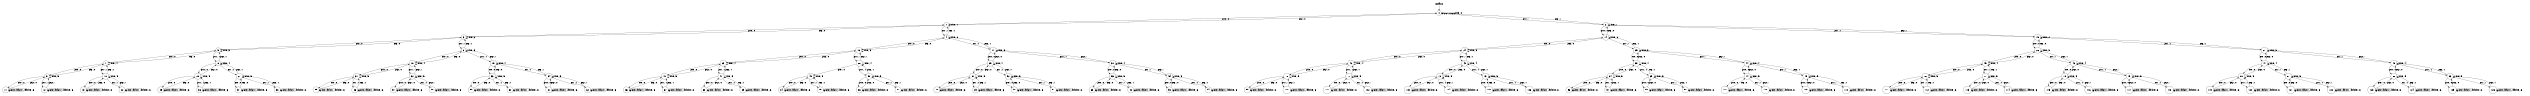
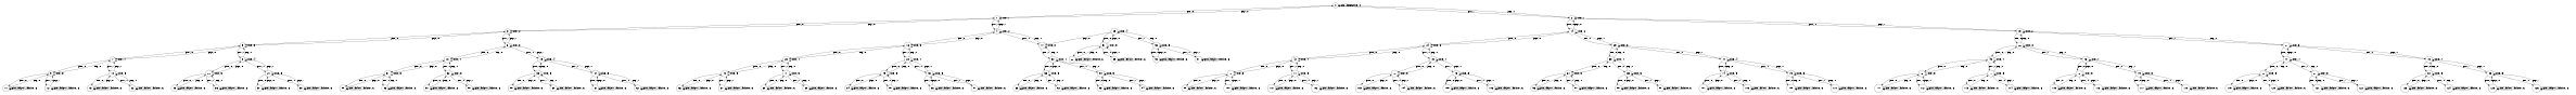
  digraph {
    node [shape=circle]
    n1 [label=0]
    n2 [label=1]
    n3 [label=2]
    n4 [label=3]
    n5 [label=4]
    n6 [label=14]
    n7 [label=15]
    n8 [label=5]
    n9 [label=6]
    n10 [label=16]
    n11 [label=17]
    n12 [label=24]
    n13 [label=25]
    n14 [label=26]
    n15 [label=27]
    n16 [label=7]
    n17 [label=8]
    n18 [label=18]
    n19 [label=19]
    n20 [label=23]
    n21 [label=28]
    n22 [label=29]
    n23 [label=30]
    n24 [label=9]
    n25 [label=10]
    n26 [label=20]
    n27 [label=21]
    n28 [label=31]
    n29 [label=32]
    n30 [label=33]
    n31 [label=34]
    n32 [label=11]
    n33 [label=12]
    n34 [label=13]
    n35 [label=22]
    n36 [label=35]
    n37 [label=36]
    n38 [label=37]
    n39 [label=38]
    n40 [label=42]
    n41 [label=43]
    n42 [label=39]
    n43 [label=44]
    n44 [label=45]
    n45 [label=46]
    n46 [label=47]
    n47 [label=48]
    n48 [label=40]
    n49 [label=41]
    n50 [label=49]
    n51 [label=50]
    n52 [label=51]
    n53 [label=52]
    n54 [label=53]
    n55 [label=54]
    n56 [label=55]
    n57 [label=56]
    n58 [label=57]
    n59 [label=58]
    n60 [label=59]
    n61 [label=60]
    n62 [label=61]
    n63 [label=62]
    n64 [label=66]
    n65 [label=67]
    n66 [label=68]
    n67 [label=69]
    n68 [label=70]
    n69 [label=71]
    n70 [label=72]
    n71 [label=73]
    n72 [label=64]
    n73 [label=65]
    n74 [label=74]
    n75 [label=75]
    n76 [label=76]
    n77 [label=77]
    n78 [label=78]
    n79 [label=79]
    n80 [label=80]
    n81 [label=81]
    n82 [label=82]
    n83 [label=83]
    n84 [label=84]
    n85 [label=85]
    n86 [label=86]
    n87 [label=87]
    n88 [label=88]
    n89 [label=89]
    n90 [label=90]
    n91 [label=91]
    n92 [label=63]
    n93 [label=92]
    n94 [label=93]
    n95 [label=94]
    n96 [label=96]
    n97 [label=97]
    n98 [label=95]
    n99 [label=98]
    n100 [label=99]
    n101 [label=100]
    n102 [label=101]
    n103 [label=102]
    n104 [label=103]
    n105 [label=104]
    n106 [label=105]
    n107 [label=106]
    n108 [label=107]
    n109 [label=108]
    n110 [label=109]
    n111 [label=110]
    n112 [label=711]
    n113 [label=112]
    n114 [label=113]
    n115 [label=114]
    n116 [label=115]
    n117 [label=116]
    n118 [label=117]
    n119 [label=118]
    n120 [label=119]
    n121 [label=120]
    n122 [label=121]
    n123 [label=122]
    n124 [label=123]
    n125 [label=124]
    n126 [label=125]
    n127 [label=126]
-   __start0 [height=0 shape=none width=0]
    n1 -> n1 [label="pop / empty"]
    n1 -> n1 [label="size / 0"]
    n1 -> n2 [label="pu0 / 0"]
    n1 -> n3 [label="pu1 / 1"]
    n2 -> n1 [label="pop / 0"]
    n2 -> n2 [label="size / 1"]
    n2 -> n4 [label="pu0 / 0"]
    n2 -> n5 [label="pu1 / 1"]
    n3 -> n1 [label="pop / 1"]
    n3 -> n3 [label="size / 1"]
    n3 -> n6 [label="pu0 / 0"]
    n3 -> n7 [label="pu1 / 1"]
    n4 -> n2 [label="pop / 0"]
    n4 -> n4 [label="size / 2"]
    n4 -> n8 [label="pu0 / 0"]
    n4 -> n9 [label="pu1 / 1"]
    n5 -> n2 [label="pop / 1"]
    n5 -> n5 [label="size / 2"]
    n5 -> n10 [label="pu0 / 0"]
    n5 -> n11 [label="pu1 / 1"]
    n6 -> n3 [label="pop / 0"]
    n6 -> n6 [label="size / 2"]
    n6 -> n12 [label="pu0 / 0"]
    n6 -> n13 [label="pu1 / 1"]
    n7 -> n3 [label="pop / 1"]
    n7 -> n7 [label="size / 2"]
    n7 -> n14 [label="pu0 / 0"]
    n7 -> n15 [label="pu1 / 1"]
    n8 -> n4 [label="pop / 0"]
    n8 -> n8 [label="size / 3"]
    n8 -> n16 [label="pu0 / 0"]
    n8 -> n17 [label="pu1 / 1"]
    n9 -> n4 [label="pop / 1"]
    n9 -> n9 [label="size / 3"]
    n9 -> n18 [label="pu0 / 0"]
    n9 -> n19 [label="pu1 / 1"]
    n10 -> n5 [label="pop / 0"]
    n10 -> n10 [label="size / 3"]
    n10 -> n20 [label="pu0 / 0"]
    n10 -> n21 [label="pu1 / 1"]
    n11 -> n5 [label="pop / 1"]
    n11 -> n11 [label="size / 3"]
-   n11 -> n22 [label="pu0 / 0"]
    n11 -> n23 [label="pu1 / 1"]
    n12 -> n6 [label="pop / 0"]
    n12 -> n12 [label="size / 3"]
    n12 -> n40 [label="pu0 / 0"]
    n12 -> n41 [label="pu1 / 1"]
    n13 -> n6 [label="pop / 1"]
    n13 -> n13 [label="size / 3"]
    n13 -> n42 [label="pu0 / 0"]
    n13 -> n43 [label="pu1 / 1"]
    n14 -> n7 [label="pop / 0"]
    n14 -> n14 [label="size / 3"]
    n14 -> n44 [label="pu0 / 0"]
    n14 -> n45 [label="pu1 / 1"]
    n15 -> n7 [label="pop / 1"]
    n15 -> n15 [label="size / 3"]
    n15 -> n46 [label="pu0 / 0"]
    n15 -> n47 [label="pu1 / 1"]
    n16 -> n8 [label="pop / 0"]
    n16 -> n16 [label="size / 4"]
    n16 -> n24 [label="pu0 / 0"]
    n16 -> n25 [label="pu1 / 1"]
    n17 -> n8 [label="pop / 1"]
    n17 -> n17 [label="size / 4"]
    n17 -> n26 [label="pu0 / 0"]
    n17 -> n27 [label="pu1 / 1"]
    n18 -> n9 [label="pop / 0"]
    n18 -> n18 [label="size / 4"]
    n18 -> n28 [label="pu0 / 0"]
    n18 -> n29 [label="pu1 / 1"]
    n19 -> n9 [label="pop / 1"]
    n19 -> n19 [label="size / 4"]
    n19 -> n30 [label="pu0 / 0"]
    n19 -> n31 [label="pu1 / 1"]
    n20 -> n10 [label="pop / 0"]
    n20 -> n20 [label="size / 4"]
    n20 -> n48 [label="pu0 / 0"]
    n20 -> n49 [label="pu1 / 1"]
    n21 -> n10 [label="pop / 1"]
    n21 -> n21 [label="size / 4"]
    n21 -> n50 [label="pu0 / 0"]
    n21 -> n51 [label="pu1 / 1"]
    n22 -> n11 [label="pop / 0"]
    n22 -> n22 [label="size / 4"]
    n22 -> n52 [label="pu0 / 0"]
    n22 -> n53 [label="pu1 / 1"]
    n23 -> n11 [label="pop / 1"]
    n23 -> n23 [label="size / 4"]
    n23 -> n54 [label="pu0 / 0"]
    n23 -> n55 [label="pu1 / 1"]
    n24 -> n16 [label="pop / 0"]
    n24 -> n24 [label="size / 5"]
    n24 -> n32 [label="pu0 / 0"]
    n24 -> n33 [label="pu1 / 1"]
    n25 -> n16 [label="pop / 1"]
    n25 -> n25 [label="size / 5"]
    n25 -> n34 [label="pu0 / 0"]
    n25 -> n35 [label="pu1 / 1"]
    n26 -> n17 [label="pop / 0"]
    n26 -> n26 [label="size / 5"]
    n26 -> n36 [label="pu0 / 0"]
    n26 -> n37 [label="pu1 / 1"]
    n27 -> n17 [label="pop / 1"]
    n27 -> n27 [label="size / 5"]
    n27 -> n38 [label="pu0 / 0"]
    n27 -> n39 [label="pu1 / 1"]
    n28 -> n18 [label="pop / 0"]
    n28 -> n28 [label="size / 5"]
    n28 -> n56 [label="pu0 / 0"]
    n28 -> n57 [label="pu1 / 1"]
    n29 -> n18 [label="pop / 1"]
    n29 -> n29 [label="size / 5"]
    n29 -> n58 [label="pu0 / 0"]
    n29 -> n59 [label="pu1 / 1"]
    n30 -> n19 [label="pop / 0"]
    n30 -> n30 [label="size / 5"]
    n30 -> n60 [label="pu0 / 0"]
    n30 -> n61 [label="pu1 / 1"]
    n31 -> n19 [label="pop / 1"]
    n31 -> n31 [label="size / 5"]
    n31 -> n62 [label="pu0 / 0"]
    n31 -> n63 [label="pu1 / 1"]
    n32 -> n24 [label="pop / 0"]
    n32 -> n32 [label="pu0 / ful"]
    n32 -> n32 [label="pu1 / ful"]
    n32 -> n32 [label="size / 6"]
    n33 -> n24 [label="pop / 1"]
    n33 -> n33 [label="pu0 / ful"]
    n33 -> n33 [label="pu1 / ful"]
    n33 -> n33 [label="size / 6"]
    n34 -> n25 [label="pop / 0"]
    n34 -> n34 [label="pu0 / ful"]
    n34 -> n34 [label="pu1 / ful"]
    n34 -> n34 [label="size / 6"]
    n35 -> n25 [label="pop / 1"]
    n35 -> n35 [label="pu0 / ful"]
    n35 -> n35 [label="pu1 / ful"]
    n35 -> n35 [label="size / 6"]
    n36 -> n26 [label="pop / 0"]
    n36 -> n36 [label="pu0 / ful"]
    n36 -> n36 [label="pu1 / ful"]
    n36 -> n36 [label="size / 6"]
    n37 -> n26 [label="pop / 1"]
    n37 -> n37 [label="pu0 / ful"]
    n37 -> n37 [label="pu1 / ful"]
    n37 -> n37 [label="size / 6"]
    n38 -> n27 [label="pop / 0"]
    n38 -> n38 [label="pu0 / ful"]
    n38 -> n38 [label="pu1 / ful"]
    n38 -> n38 [label="size / 6"]
    n39 -> n27 [label="pop / 1"]
    n39 -> n39 [label="pu0 / ful"]
    n39 -> n39 [label="pu1 / ful"]
    n39 -> n39 [label="size / 6"]
    n40 -> n12 [label="pop / 0"]
    n40 -> n40 [label="size / 4"]
    n40 -> n68 [label="pu0 / 0"]
    n40 -> n69 [label="pu1 / 1"]
    n41 -> n12 [label="pop / 1"]
    n41 -> n41 [label="size / 4"]
    n41 -> n70 [label="pu0 / 0"]
    n41 -> n71 [label="pu1 / 1"]
    n42 -> n13 [label="pop / 0"]
    n42 -> n42 [label="size / 4"]
    n42 -> n72 [label="pu0 / 0"]
    n42 -> n73 [label="pu1 / 1"]
    n43 -> n13 [label="pop / 1"]
    n43 -> n43 [label="size / 4"]
    n43 -> n74 [label="pu0 / 0"]
    n43 -> n75 [label="pu1 / 1"]
    n44 -> n14 [label="pop / 0"]
    n44 -> n44 [label="size / 4"]
    n44 -> n76 [label="pu0 / 0"]
    n44 -> n77 [label="pu1 / 1"]
    n45 -> n14 [label="pop / 1"]
    n45 -> n45 [label="size / 4"]
    n45 -> n78 [label="pu0 / 0"]
    n45 -> n79 [label="pu1 / 1"]
    n46 -> n15 [label="pop / 0"]
    n46 -> n46 [label="size / 4"]
    n46 -> n80 [label="pu0 / 0"]
    n46 -> n81 [label="pu1 / 1"]
    n47 -> n15 [label="pop / 1"]
    n47 -> n47 [label="size / 4"]
    n47 -> n82 [label="pu0 / 0"]
    n47 -> n83 [label="pu1 / 1"]
    n48 -> n20 [label="pop / 0"]
    n48 -> n48 [label="size / 5"]
    n48 -> n64 [label="pu0 / 0"]
    n48 -> n65 [label="pu1 / 1"]
    n49 -> n20 [label="pop / 1"]
    n49 -> n49 [label="size / 5"]
    n49 -> n66 [label="pu0 / 0"]
    n49 -> n67 [label="pu1 / 1"]
+   n50 -> n21 [label="pop / 0"]
    n50 -> n50 [label="size / 5"]
    n50 -> n84 [label="pu0 / 0"]
    n50 -> n85 [label="pu1 / 1"]
    n51 -> n21 [label="pop / 1"]
    n51 -> n51 [label="size / 5"]
    n51 -> n86 [label="pu0 / 0"]
    n51 -> n87 [label="pu1 / 1"]
    n52 -> n22 [label="pop / 0"]
    n52 -> n52 [label="size / 5"]
    n52 -> n88 [label="pu0 / 0"]
    n52 -> n89 [label="pu1 / 1"]
    n53 -> n22 [label="pop / 1"]
    n53 -> n53 [label="size / 5"]
    n53 -> n90 [label="pu0 / 0"]
    n53 -> n91 [label="pu1 / 1"]
    n54 -> n23 [label="pop / 0"]
    n54 -> n54 [label="size / 5"]
    n54 -> n92 [label="pu0 / 0"]
    n54 -> n93 [label="pu1 / 1"]
    n55 -> n23 [label="pop / 1"]
    n55 -> n55 [label="size / 5"]
    n55 -> n94 [label="pu0 / 0"]
    n55 -> n95 [label="pu1 / 1"]
    n56 -> n28 [label="pop / 0"]
    n56 -> n56 [label="pu0 / ful"]
    n56 -> n56 [label="pu1 / ful"]
    n56 -> n56 [label="size / 6"]
    n57 -> n28 [label="pop / 1"]
    n57 -> n57 [label="pu0 / ful"]
    n57 -> n57 [label="pu1 / ful"]
    n57 -> n57 [label="size / 6"]
    n58 -> n29 [label="pop / 0"]
    n58 -> n58 [label="pu0 / ful"]
    n58 -> n58 [label="pu1 / ful"]
    n58 -> n58 [label="size / 6"]
    n59 -> n29 [label="pop / 1"]
    n59 -> n59 [label="pu0 / ful"]
    n59 -> n59 [label="pu1 / ful"]
    n59 -> n59 [label="size / 6"]
    n60 -> n30 [label="pop / 0"]
    n60 -> n60 [label="pu0 / ful"]
    n60 -> n60 [label="pu1 / ful"]
    n60 -> n60 [label="size / 6"]
    n61 -> n30 [label="pop / 1"]
    n61 -> n61 [label="pu0 / ful"]
    n61 -> n61 [label="pu1 / ful"]
    n61 -> n61 [label="size / 6"]
    n62 -> n31 [label="pop / 0"]
    n62 -> n62 [label="pu0 / ful"]
    n62 -> n62 [label="pu1 / ful"]
    n62 -> n62 [label="size / 6"]
    n63 -> n31 [label="pop / 1"]
    n63 -> n63 [label="pu0 / ful"]
    n63 -> n63 [label="pu1 / ful"]
    n63 -> n63 [label="size / 6"]
    n64 -> n48 [label="pop / 0"]
    n64 -> n64 [label="pu0 / ful"]
    n64 -> n64 [label="pu1 / ful"]
    n64 -> n64 [label="size / 6"]
    n65 -> n48 [label="pop / 1"]
    n65 -> n65 [label="pu0 / ful"]
    n65 -> n65 [label="pu1 / ful"]
    n65 -> n65 [label="size / 6"]
    n66 -> n49 [label="pop / 0"]
    n66 -> n66 [label="pu0 / ful"]
    n66 -> n66 [label="pu1 / ful"]
    n66 -> n66 [label="size / 6"]
    n67 -> n49 [label="pop / 1"]
    n67 -> n67 [label="pu0 / ful"]
    n67 -> n67 [label="pu1 / ful"]
    n67 -> n67 [label="size / 6"]
    n68 -> n40 [label="pop / 0"]
    n68 -> n68 [label="size / 5"]
    n68 -> n100 [label="pu0 / 0"]
    n68 -> n101 [label="pu1 / 1"]
    n69 -> n40 [label="pop / 1"]
    n69 -> n69 [label="size / 5"]
    n69 -> n102 [label="pu0 / 0"]
    n69 -> n103 [label="pu1 / 1"]
    n70 -> n41 [label="pop / 0"]
    n70 -> n70 [label="size / 5"]
    n70 -> n104 [label="pu0 / 0"]
    n70 -> n105 [label="pu1 / 1"]
    n71 -> n41 [label="pop / 1"]
    n71 -> n71 [label="size / 5"]
    n71 -> n106 [label="pu0 / 0"]
    n71 -> n107 [label="pu1 / 1"]
    n72 -> n42 [label="pop / 0"]
    n72 -> n72 [label="size / 5"]
    n72 -> n96 [label="pu0 / 0"]
    n72 -> n97 [label="pu1 / 1"]
    n73 -> n42 [label="pop / 1"]
    n73 -> n73 [label="size / 5"]
    n73 -> n98 [label="pu0 / 0"]
    n73 -> n99 [label="pu1 / 1"]
    n74 -> n43 [label="pop / 0"]
    n74 -> n74 [label="size / 5"]
    n74 -> n108 [label="pu0 / 0"]
    n74 -> n109 [label="pu1 / 1"]
    n75 -> n43 [label="pop / 1"]
    n75 -> n75 [label="size / 5"]
    n75 -> n110 [label="pu0 / 0"]
    n75 -> n111 [label="pu1 / 1"]
    n76 -> n44 [label="pop / 0"]
    n76 -> n76 [label="size / 5"]
    n76 -> n112 [label="pu0 / 0"]
    n76 -> n113 [label="pu1 / 1"]
    n77 -> n44 [label="pop / 1"]
    n77 -> n77 [label="size / 5"]
    n77 -> n114 [label="pu0 / 0"]
    n77 -> n115 [label="pu1 / 1"]
    n78 -> n45 [label="pop / 0"]
    n78 -> n78 [label="size / 5"]
    n78 -> n116 [label="pu0 / 0"]
    n78 -> n117 [label="pu1 / 1"]
    n79 -> n45 [label="pop / 1"]
    n79 -> n79 [label="size / 5"]
    n79 -> n118 [label="pu0 / 0"]
    n79 -> n119 [label="pu1 / 1"]
    n80 -> n46 [label="pop / 0"]
    n80 -> n80 [label="size / 5"]
    n80 -> n120 [label="pu0 / 0"]
    n80 -> n121 [label="pu1 / 1"]
    n81 -> n46 [label="pop / 1"]
    n81 -> n81 [label="size / 5"]
    n81 -> n122 [label="pu0 / 0"]
    n81 -> n123 [label="pu1 / 1"]
    n82 -> n47 [label="pop / 0"]
    n82 -> n82 [label="size / 5"]
    n82 -> n124 [label="pu0 / 0"]
    n82 -> n125 [label="pu1 / 1"]
    n83 -> n47 [label="pop / 1"]
    n83 -> n83 [label="size / 5"]
    n83 -> n126 [label="pu0 / 0"]
    n83 -> n127 [label="pu1 / 1"]
    n84 -> n50 [label="pop / 0"]
    n84 -> n84 [label="pu0 / ful"]
    n84 -> n84 [label="pu1 / ful"]
    n84 -> n84 [label="size / 6"]
    n85 -> n50 [label="pop / 1"]
    n85 -> n85 [label="pu0 / ful"]
    n85 -> n85 [label="pu1 / ful"]
    n85 -> n85 [label="size / 6"]
    n86 -> n51 [label="pop / 0"]
    n86 -> n86 [label="pu0 / ful"]
    n86 -> n86 [label="pu1 / ful"]
    n86 -> n86 [label="size / 6"]
    n87 -> n51 [label="pop / 1"]
    n87 -> n87 [label="pu0 / ful"]
    n87 -> n87 [label="pu1 / ful"]
    n87 -> n87 [label="size / 6"]
    n88 -> n52 [label="pop / 0"]
    n88 -> n88 [label="pu0 / ful"]
    n88 -> n88 [label="pu1 / ful"]
    n88 -> n88 [label="size / 6"]
    n89 -> n52 [label="pop / 1"]
    n89 -> n89 [label="pu0 / ful"]
    n89 -> n89 [label="pu1 / ful"]
    n89 -> n89 [label="size / 6"]
    n90 -> n53 [label="pop / 0"]
    n90 -> n90 [label="pu0 / ful"]
    n90 -> n90 [label="pu1 / ful"]
    n90 -> n90 [label="size / 6"]
    n91 -> n53 [label="pop / 1"]
    n91 -> n91 [label="pu0 / ful"]
    n91 -> n91 [label="pu1 / ful"]
    n91 -> n91 [label="size / 6"]
    n92 -> n54 [label="pop / 0"]
    n92 -> n92 [label="pu0 / ful"]
    n92 -> n92 [label="pu1 / ful"]
    n92 -> n92 [label="size / 6"]
    n93 -> n54 [label="pop / 1"]
    n93 -> n93 [label="pu0 / ful"]
    n93 -> n93 [label="pu1 / ful"]
    n93 -> n93 [label="size / 6"]
    n94 -> n55 [label="pop / 0"]
    n94 -> n94 [label="pu0 / ful"]
    n94 -> n94 [label="pu1 / ful"]
    n94 -> n94 [label="size / 6"]
    n95 -> n55 [label="pop / 1"]
    n95 -> n95 [label="pu0 / ful"]
    n95 -> n95 [label="pu1 / ful"]
    n95 -> n95 [label="size / 6"]
    n96 -> n72 [label="pop / 0"]
    n96 -> n96 [label="pu0 / ful"]
    n96 -> n96 [label="pu1 / ful"]
    n96 -> n96 [label="size / 6"]
    n97 -> n72 [label="pop / 1"]
    n97 -> n97 [label="pu0 / ful"]
    n97 -> n97 [label="pu1 / ful"]
    n97 -> n97 [label="size / 6"]
    n98 -> n73 [label="pop / 0"]
    n98 -> n98 [label="pu0 / ful"]
    n98 -> n98 [label="pu1 / ful"]
    n98 -> n98 [label="size / 6"]
    n99 -> n73 [label="pop / 1"]
    n99 -> n99 [label="pu0 / ful"]
    n99 -> n99 [label="pu1 / ful"]
    n99 -> n99 [label="size / 6"]
    n100 -> n68 [label="pop / 0"]
    n100 -> n100 [label="pu0 / ful"]
    n100 -> n100 [label="pu1 / ful"]
    n100 -> n100 [label="size / 6"]
    n101 -> n68 [label="pop / 1"]
    n101 -> n101 [label="pu0 / ful"]
    n101 -> n101 [label="pu1 / ful"]
    n101 -> n101 [label="size / 6"]
    n102 -> n69 [label="pop / 0"]
    n102 -> n102 [label="pu0 / ful"]
    n102 -> n102 [label="pu1 / ful"]
    n102 -> n102 [label="size / 6"]
    n103 -> n69 [label="pop / 1"]
    n103 -> n103 [label="pu0 / ful"]
    n103 -> n103 [label="pu1 / ful"]
    n103 -> n103 [label="size / 6"]
    n104 -> n70 [label="pop / 0"]
    n104 -> n104 [label="pu0 / ful"]
    n104 -> n104 [label="pu1 / ful"]
    n104 -> n104 [label="size / 6"]
    n105 -> n70 [label="pop / 1"]
    n105 -> n105 [label="pu0 / ful"]
    n105 -> n105 [label="pu1 / ful"]
    n105 -> n105 [label="size / 6"]
    n106 -> n71 [label="pop / 0"]
    n106 -> n106 [label="pu0 / ful"]
    n106 -> n106 [label="pu1 / ful"]
    n106 -> n106 [label="size / 6"]
    n107 -> n71 [label="pop / 1"]
    n107 -> n107 [label="pu0 / ful"]
    n107 -> n107 [label="pu1 / ful"]
    n107 -> n107 [label="size / 6"]
    n108 -> n74 [label="pop / 0"]
    n108 -> n108 [label="pu0 / ful"]
    n108 -> n108 [label="pu1 / ful"]
    n108 -> n108 [label="size / 6"]
    n109 -> n74 [label="pop / 1"]
    n109 -> n109 [label="pu0 / ful"]
    n109 -> n109 [label="pu1 / ful"]
    n109 -> n109 [label="size / 6"]
    n110 -> n75 [label="pop / 0"]
    n110 -> n110 [label="pu0 / ful"]
    n110 -> n110 [label="pu1 / ful"]
    n110 -> n110 [label="size / 6"]
    n111 -> n75 [label="pop / 1"]
    n111 -> n111 [label="pu0 / ful"]
    n111 -> n111 [label="pu1 / ful"]
    n111 -> n111 [label="size / 6"]
    n112 -> n76 [label="pop / 0"]
    n112 -> n112 [label="pu0 / ful"]
    n112 -> n112 [label="pu1 / ful"]
    n112 -> n112 [label="size / 6"]
    n113 -> n76 [label="pop / 1"]
    n113 -> n113 [label="pu0 / ful"]
    n113 -> n113 [label="pu1 / ful"]
    n113 -> n113 [label="size / 6"]
    n114 -> n77 [label="pop / 0"]
    n114 -> n114 [label="pu0 / ful"]
    n114 -> n114 [label="pu1 / ful"]
    n114 -> n114 [label="size / 6"]
    n115 -> n77 [label="pop / 1"]
    n115 -> n115 [label="pu0 / ful"]
    n115 -> n115 [label="pu1 / ful"]
    n115 -> n115 [label="size / 6"]
    n116 -> n78 [label="pop / 0"]
    n116 -> n116 [label="pu0 / ful"]
    n116 -> n116 [label="pu1 / ful"]
    n116 -> n116 [label="size / 6"]
    n117 -> n78 [label="pop / 1"]
    n117 -> n117 [label="pu0 / ful"]
    n117 -> n117 [label="pu1 / ful"]
    n117 -> n117 [label="size / 6"]
    n118 -> n79 [label="pop / 0"]
    n118 -> n118 [label="pu0 / ful"]
    n118 -> n118 [label="pu1 / ful"]
    n118 -> n118 [label="size / 6"]
    n119 -> n79 [label="pop / 1"]
    n119 -> n119 [label="pu0 / ful"]
    n119 -> n119 [label="pu1 / ful"]
    n119 -> n119 [label="size / 6"]
    n120 -> n80 [label="pop / 0"]
    n120 -> n120 [label="pu0 / ful"]
    n120 -> n120 [label="pu1 / ful"]
    n120 -> n120 [label="size / 6"]
    n121 -> n80 [label="pop / 1"]
    n121 -> n121 [label="pu0 / ful"]
    n121 -> n121 [label="pu1 / ful"]
    n121 -> n121 [label="size / 6"]
    n122 -> n81 [label="pop / 0"]
    n122 -> n122 [label="pu0 / ful"]
    n122 -> n122 [label="pu1 / ful"]
    n122 -> n122 [label="size / 6"]
    n123 -> n81 [label="pop / 1"]
    n123 -> n123 [label="pu0 / ful"]
    n123 -> n123 [label="pu1 / ful"]
    n123 -> n123 [label="size / 6"]
    n124 -> n82 [label="pop / 0"]
    n124 -> n124 [label="pu0 / ful"]
    n124 -> n124 [label="pu1 / ful"]
    n124 -> n124 [label="size / 6"]
    n125 -> n82 [label="pop / 1"]
    n125 -> n125 [label="pu0 / ful"]
    n125 -> n125 [label="pu1 / ful"]
    n125 -> n125 [label="size / 6"]
    n126 -> n83 [label="pop / 0"]
    n126 -> n126 [label="pu0 / ful"]
    n126 -> n126 [label="pu1 / ful"]
    n126 -> n126 [label="size / 6"]
    n127 -> n83 [label="pop / 1"]
    n127 -> n127 [label="pu0 / ful"]
    n127 -> n127 [label="pu1 / ful"]
    n127 -> n127 [label="size / 6"]
-   __start0 -> n1
  }
